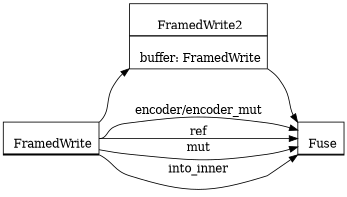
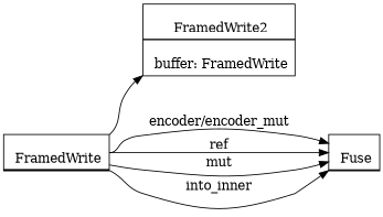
  digraph {
    newrank=true
    rankdir=LR
    node [shape=record]
    edge [headport=0 tailport=i]
    n1 [label="{{\n      FramedWrite|\n        <i> inner: FramedWrite2\<Fuse\<T,E\>\>\l|\n        <e> + encoder\l|\n        <r> + get_ref\l|\n        <m> + get_mut\l|\n        <into> + into_inner\l\n    }}"]
    n2 [label="{{\n      FramedWrite2|\n        <i> inner: T \l|\n        buffer: FramedWrite\n    }}"]
    n3 [label="{{\n      Fuse|\n        <0> 0: T\l|\n        <1> 1: U\l\n    }}"]
    n1 -> n2
    n1 -> n3 [headport=1 label="encoder/encoder_mut" tailport=e]
    n1 -> n3 [label=ref tailport=r]
    n1 -> n3 [label=mut tailport=m]
    n1 -> n3 [label=into_inner tailport=into]
-   n2 -> n3
  }
